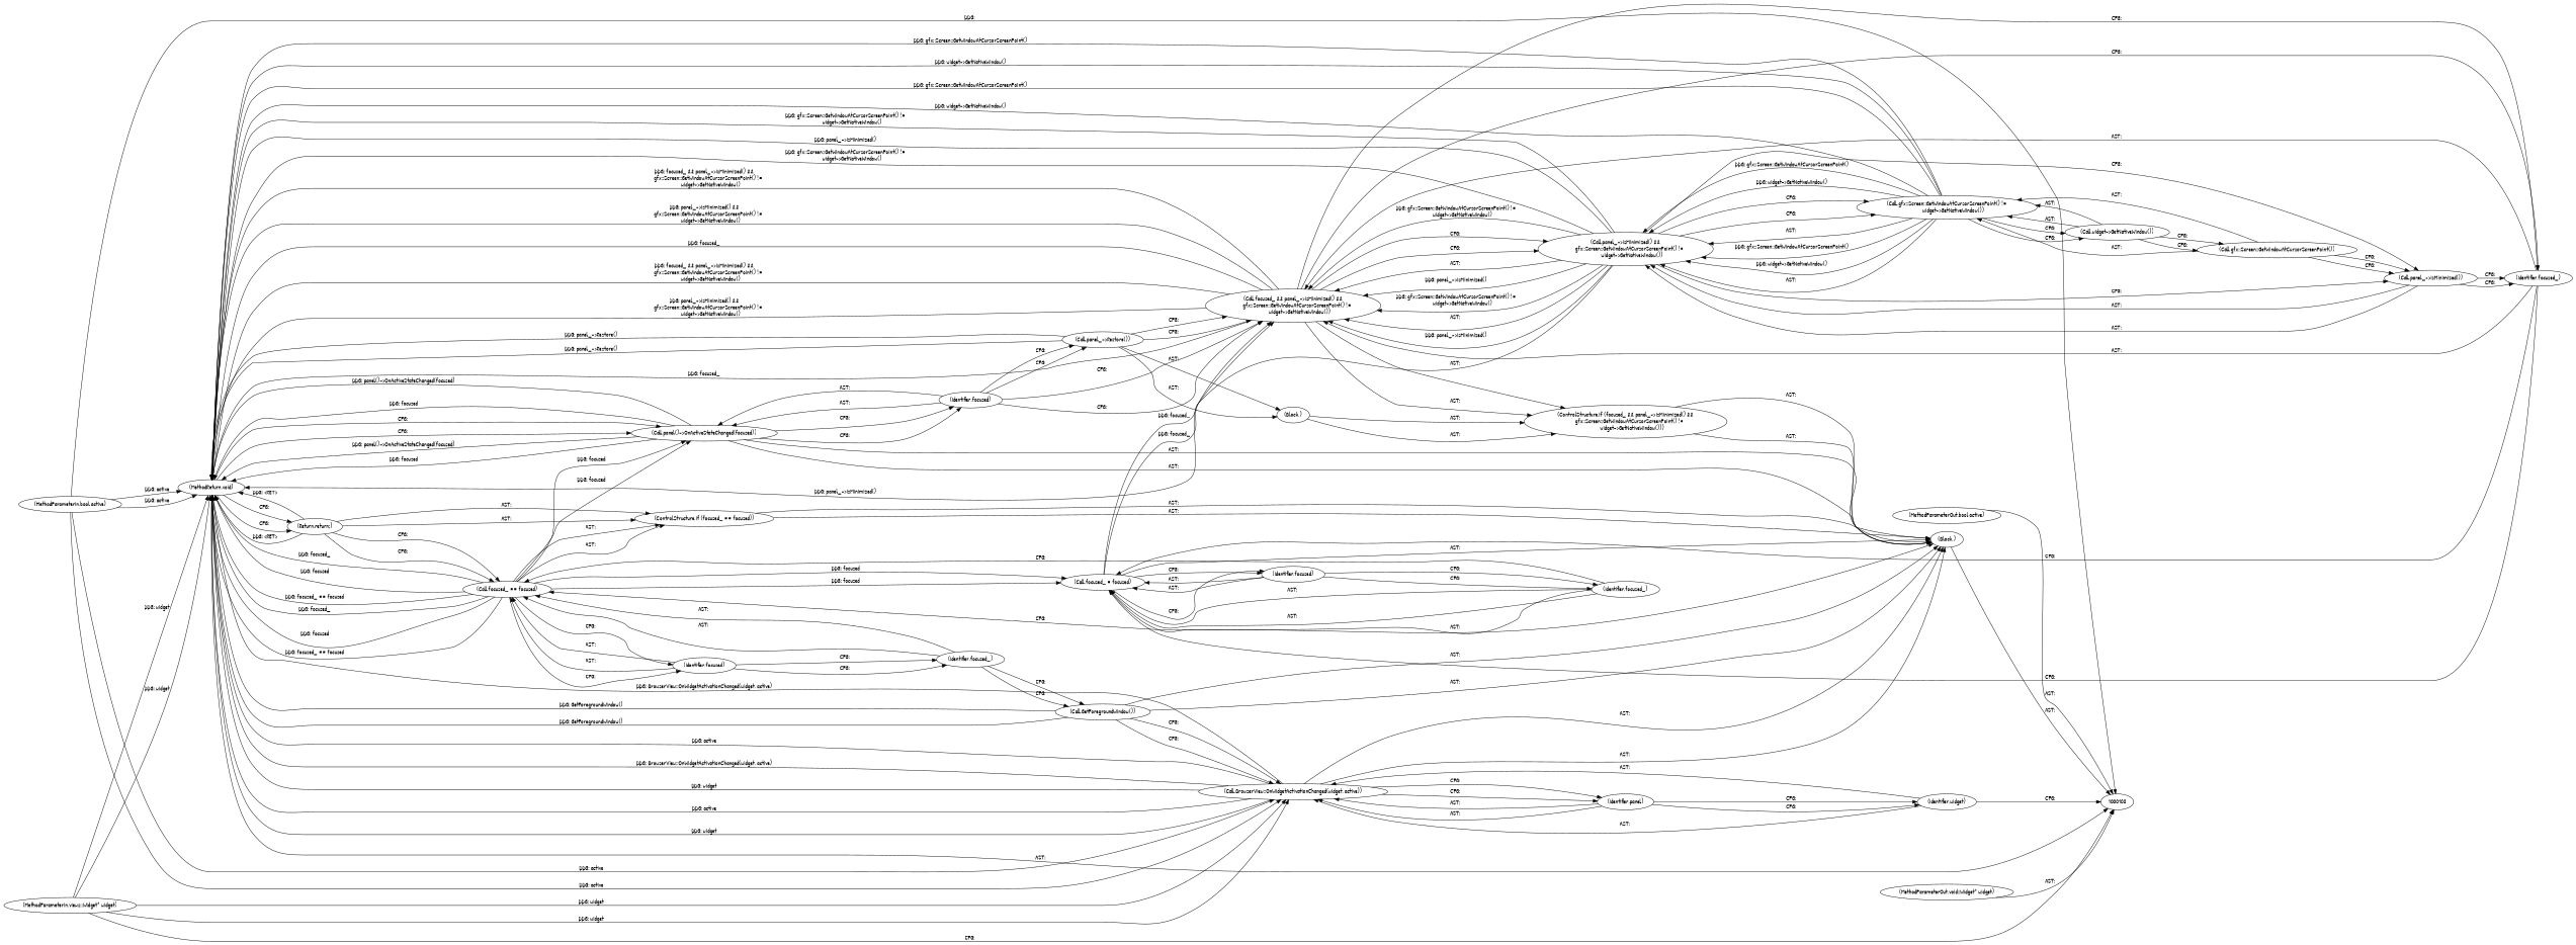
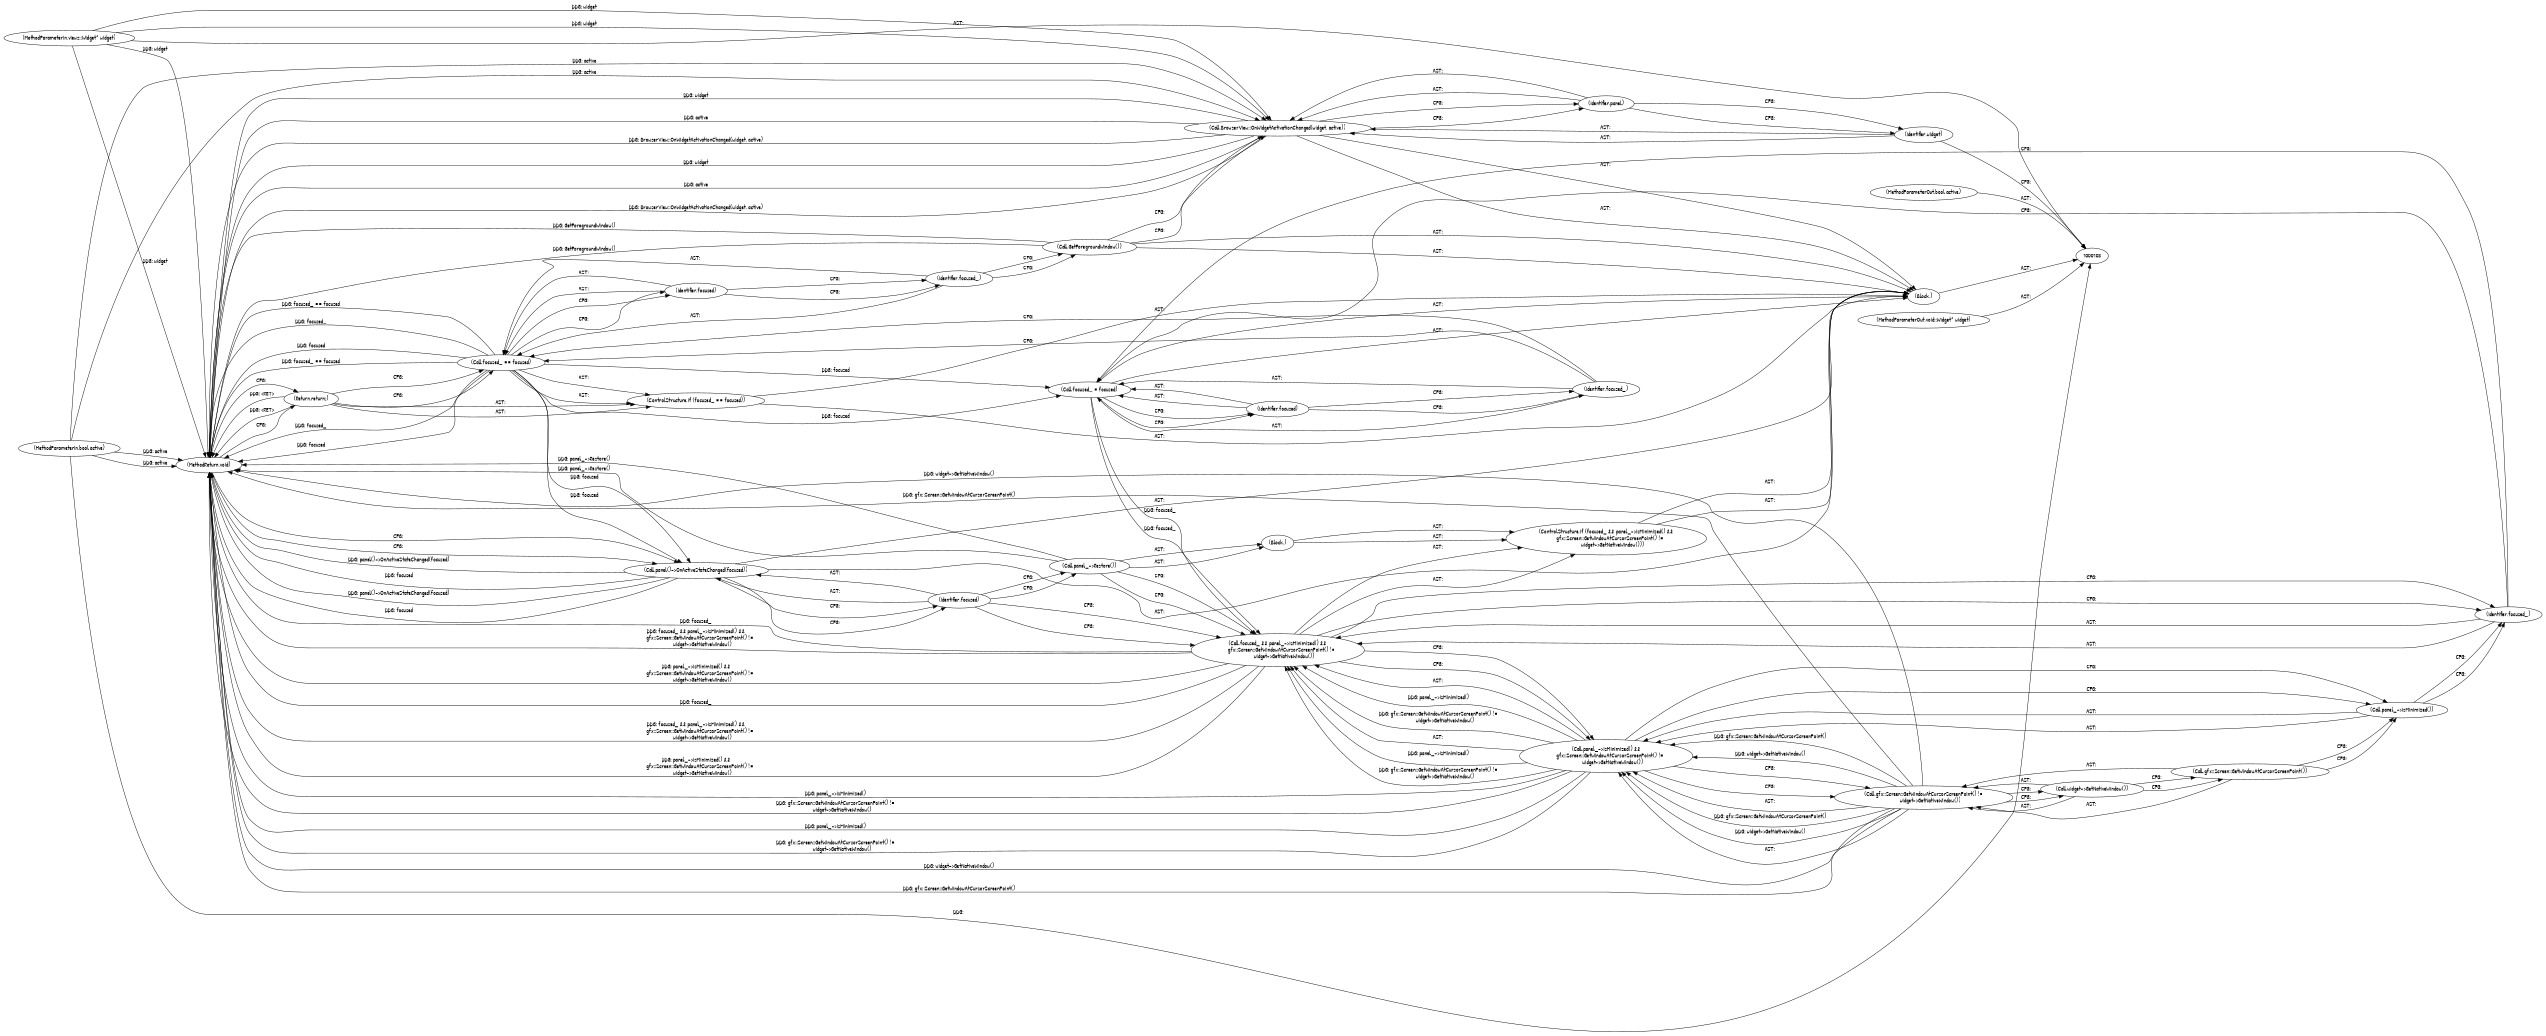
  digraph {
    fontname="Patrick Hand"
    rankdir=LR
    node [fontname="Patrick Hand"]
    edge [fontname="Patrick Hand"]
    n1 [label="(MethodReturn,void)"]
    n2 [label="(Return,return;)"]
    n3 [label="(Call,panel()->OnActiveStateChanged(focused))"]
    1000108
    n5 [label="(Call,focused_ == focused)"]
    n6 [label="(ControlStructure,if (focused_ == focused))"]
    n7 [label="(Block,)"]
    n8 [label="(Identifier,focused)"]
    n9 [label="(MethodParameterIn,views::Widget* widget)"]
    n10 [label="(Call,BrowserView::OnWidgetActivationChanged(widget, active))"]
    n11 [label="(Identifier,panel)"]
    n12 [label="(MethodParameterOut,void::Widget* widget)"]
    n13 [label="(Identifier,focused)"]
    n14 [label="(Identifier,focused_)"]
    n15 [label="(Call,focused_ = focused)"]
    n16 [label="(Call,GetForegroundWindow())"]
    n17 [label="(Identifier,focused)"]
    n18 [label="(Call,focused_ && panel_->IsMinimized() &&\n      gfx::Screen::GetWindowAtCursorScreenPoint() !=\n          widget->GetNativeWindow())"]
    n19 [label="(Identifier,focused_)"]
    n20 [label="(Call,panel_->IsMinimized() &&\n      gfx::Screen::GetWindowAtCursorScreenPoint() !=\n          widget->GetNativeWindow())"]
    n21 [label="(Identifier,focused_)"]
    n22 [label="(ControlStructure,if (focused_ && panel_->IsMinimized() &&\n      gfx::Screen::GetWindowAtCursorScreenPoint() !=\n          widget->GetNativeWindow()))"]
    n23 [label="(MethodParameterIn,bool active)"]
    n24 [label="(MethodParameterOut,bool active)"]
    n25 [label="(Call,panel_->IsMinimized())"]
    n26 [label="(Call,gfx::Screen::GetWindowAtCursorScreenPoint() !=\n          widget->GetNativeWindow())"]
    n27 [label="(Call,widget->GetNativeWindow())"]
    n28 [label="(Call,gfx::Screen::GetWindowAtCursorScreenPoint())"]
    n29 [label="(Block,)"]
    n30 [label="(Call,panel_->Restore())"]
    n31 [label="(Identifier,widget)"]
    n1 -> n2 [label="CFG: "]
    n1 -> n2 [label="CFG: "]
    n1 -> n3 [label="CFG: "]
    n1 -> n3 [label="CFG: "]
-   n1 -> 1000108 [label="AST: "]
    n2 -> n1 [label="DDG: <RET>"]
    n2 -> n1 [label="DDG: <RET>"]
    n2 -> n5 [label="CFG: "]
    n2 -> n5 [label="CFG: "]
    n2 -> n6 [label="AST: "]
    n2 -> n6 [label="AST: "]
    n3 -> n1 [label="DDG: panel()->OnActiveStateChanged(focused)"]
    n3 -> n1 [label="DDG: focused"]
    n3 -> n1 [label="DDG: panel()->OnActiveStateChanged(focused)"]
    n3 -> n1 [label="DDG: focused"]
    n3 -> n7 [label="AST: "]
    n3 -> n7 [label="AST: "]
    n3 -> n8 [label="CFG: "]
    n3 -> n8 [label="CFG: "]
    n5 -> n1 [label="DDG: focused_ == focused"]
    n5 -> n1 [label="DDG: focused_"]
    n5 -> n1 [label="DDG: focused"]
    n5 -> n1 [label="DDG: focused_ == focused"]
    n5 -> n1 [label="DDG: focused_"]
    n5 -> n1 [label="DDG: focused"]
    n5 -> n3 [label="DDG: focused"]
    n5 -> n3 [label="DDG: focused"]
    n5 -> n6 [label="AST: "]
    n5 -> n6 [label="AST: "]
    n5 -> n13 [label="CFG: "]
    n5 -> n13 [label="CFG: "]
    n5 -> n15 [label="DDG: focused"]
    n5 -> n15 [label="DDG: focused"]
    n6 -> n7 [label="AST: "]
    n6 -> n7 [label="AST: "]
    n7 -> 1000108 [label="AST: "]
    n8 -> n3 [label="AST: "]
    n8 -> n3 [label="AST: "]
    n8 -> n18 [label="CFG: "]
    n8 -> n18 [label="CFG: "]
    n8 -> n30 [label="CFG: "]
    n8 -> n30 [label="CFG: "]
    n9 -> n1 [label="DDG: widget"]
    n9 -> n1 [label="DDG: widget"]
-   n9 -> 1000108 [label="CFG: "]
+   n9 -> 1000108 [label="AST: "]
    n9 -> n10 [label="DDG: widget"]
    n9 -> n10 [label="DDG: widget"]
    n10 -> n1 [label="DDG: active"]
    n10 -> n1 [label="DDG: BrowserView::OnWidgetActivationChanged(widget, active)"]
    n10 -> n1 [label="DDG: widget"]
    n10 -> n1 [label="DDG: active"]
    n10 -> n1 [label="DDG: BrowserView::OnWidgetActivationChanged(widget, active)"]
    n10 -> n1 [label="DDG: widget"]
    n10 -> n7 [label="AST: "]
    n10 -> n7 [label="AST: "]
    n10 -> n11 [label="CFG: "]
    n10 -> n11 [label="CFG: "]
    n11 -> n10 [label="AST: "]
    n11 -> n10 [label="AST: "]
    n11 -> n31 [label="CFG: "]
    n11 -> n31 [label="CFG: "]
    n12 -> 1000108 [label="AST: "]
    n13 -> n5 [label="AST: "]
    n13 -> n5 [label="AST: "]
    n13 -> n14 [label="CFG: "]
    n13 -> n14 [label="CFG: "]
    n14 -> n5 [label="AST: "]
    n14 -> n5 [label="AST: "]
    n14 -> n16 [label="CFG: "]
    n14 -> n16 [label="CFG: "]
    n15 -> n7 [label="AST: "]
    n15 -> n7 [label="AST: "]
    n15 -> n17 [label="CFG: "]
    n15 -> n17 [label="CFG: "]
    n15 -> n18 [label="DDG: focused_"]
    n15 -> n18 [label="DDG: focused_"]
    n16 -> n1 [label="DDG: GetForegroundWindow()"]
    n16 -> n1 [label="DDG: GetForegroundWindow()"]
    n16 -> n7 [label="AST: "]
    n16 -> n7 [label="AST: "]
    n16 -> n10 [label="CFG: "]
    n16 -> n10 [label="CFG: "]
    n17 -> n15 [label="AST: "]
    n17 -> n15 [label="AST: "]
    n17 -> n19 [label="CFG: "]
    n17 -> n19 [label="CFG: "]
    n18 -> n1 [label="DDG: focused_ && panel_->IsMinimized() &&\n      gfx::Screen::GetWindowAtCursorScreenPoint() !=\n          widget->GetNativeWindow()"]
    n18 -> n1 [label="DDG: panel_->IsMinimized() &&\n      gfx::Screen::GetWindowAtCursorScreenPoint() !=\n          widget->GetNativeWindow()"]
    n18 -> n1 [label="DDG: focused_"]
    n18 -> n1 [label="DDG: focused_ && panel_->IsMinimized() &&\n      gfx::Screen::GetWindowAtCursorScreenPoint() !=\n          widget->GetNativeWindow()"]
    n18 -> n1 [label="DDG: panel_->IsMinimized() &&\n      gfx::Screen::GetWindowAtCursorScreenPoint() !=\n          widget->GetNativeWindow()"]
    n18 -> n1 [label="DDG: focused_"]
    n18 -> n20 [label="CFG: "]
    n18 -> n20 [label="CFG: "]
    n18 -> n21 [label="CFG: "]
    n18 -> n21 [label="CFG: "]
    n18 -> n22 [label="AST: "]
    n18 -> n22 [label="AST: "]
    n19 -> n5 [label="CFG: "]
    n19 -> n5 [label="CFG: "]
    n19 -> n15 [label="AST: "]
    n19 -> n15 [label="AST: "]
    n20 -> n1 [label="DDG: panel_->IsMinimized()"]
    n20 -> n1 [label="DDG: gfx::Screen::GetWindowAtCursorScreenPoint() !=\n          widget->GetNativeWindow()"]
    n20 -> n1 [label="DDG: panel_->IsMinimized()"]
    n20 -> n1 [label="DDG: gfx::Screen::GetWindowAtCursorScreenPoint() !=\n          widget->GetNativeWindow()"]
    n20 -> n18 [label="AST: "]
    n20 -> n18 [label="DDG: panel_->IsMinimized()"]
    n20 -> n18 [label="DDG: gfx::Screen::GetWindowAtCursorScreenPoint() !=\n          widget->GetNativeWindow()"]
    n20 -> n18 [label="AST: "]
    n20 -> n18 [label="DDG: panel_->IsMinimized()"]
    n20 -> n18 [label="DDG: gfx::Screen::GetWindowAtCursorScreenPoint() !=\n          widget->GetNativeWindow()"]
    n20 -> n25 [label="CFG: "]
    n20 -> n25 [label="CFG: "]
    n20 -> n26 [label="CFG: "]
    n20 -> n26 [label="CFG: "]
    n21 -> n15 [label="CFG: "]
    n21 -> n15 [label="CFG: "]
    n21 -> n18 [label="AST: "]
    n21 -> n18 [label="AST: "]
    n22 -> n7 [label="AST: "]
    n22 -> n7 [label="AST: "]
    n23 -> n1 [label="DDG: active"]
    n23 -> n1 [label="DDG: active"]
    n23 -> 1000108 [label="DDG: "]
    n23 -> n10 [label="DDG: active"]
    n23 -> n10 [label="DDG: active"]
    n24 -> 1000108 [label="AST: "]
    n25 -> n20 [label="AST: "]
    n25 -> n20 [label="AST: "]
    n25 -> n21 [label="CFG: "]
    n25 -> n21 [label="CFG: "]
    n26 -> n1 [label="DDG: widget->GetNativeWindow()"]
    n26 -> n1 [label="DDG: gfx::Screen::GetWindowAtCursorScreenPoint()"]
    n26 -> n1 [label="DDG: widget->GetNativeWindow()"]
    n26 -> n1 [label="DDG: gfx::Screen::GetWindowAtCursorScreenPoint()"]
    n26 -> n20 [label="AST: "]
    n26 -> n20 [label="DDG: gfx::Screen::GetWindowAtCursorScreenPoint()"]
    n26 -> n20 [label="DDG: widget->GetNativeWindow()"]
    n26 -> n20 [label="AST: "]
    n26 -> n20 [label="DDG: gfx::Screen::GetWindowAtCursorScreenPoint()"]
    n26 -> n20 [label="DDG: widget->GetNativeWindow()"]
    n26 -> n27 [label="CFG: "]
    n26 -> n27 [label="CFG: "]
    n27 -> n26 [label="AST: "]
    n27 -> n26 [label="AST: "]
    n27 -> n28 [label="CFG: "]
    n27 -> n28 [label="CFG: "]
    n28 -> n25 [label="CFG: "]
    n28 -> n25 [label="CFG: "]
    n28 -> n26 [label="AST: "]
    n28 -> n26 [label="AST: "]
    n29 -> n22 [label="AST: "]
    n29 -> n22 [label="AST: "]
    n30 -> n1 [label="DDG: panel_->Restore()"]
    n30 -> n1 [label="DDG: panel_->Restore()"]
    n30 -> n18 [label="CFG: "]
    n30 -> n18 [label="CFG: "]
    n30 -> n29 [label="AST: "]
    n30 -> n29 [label="AST: "]
    n31 -> 1000108 [label="CFG: "]
    n31 -> n10 [label="AST: "]
    n31 -> n10 [label="AST: "]
  }
